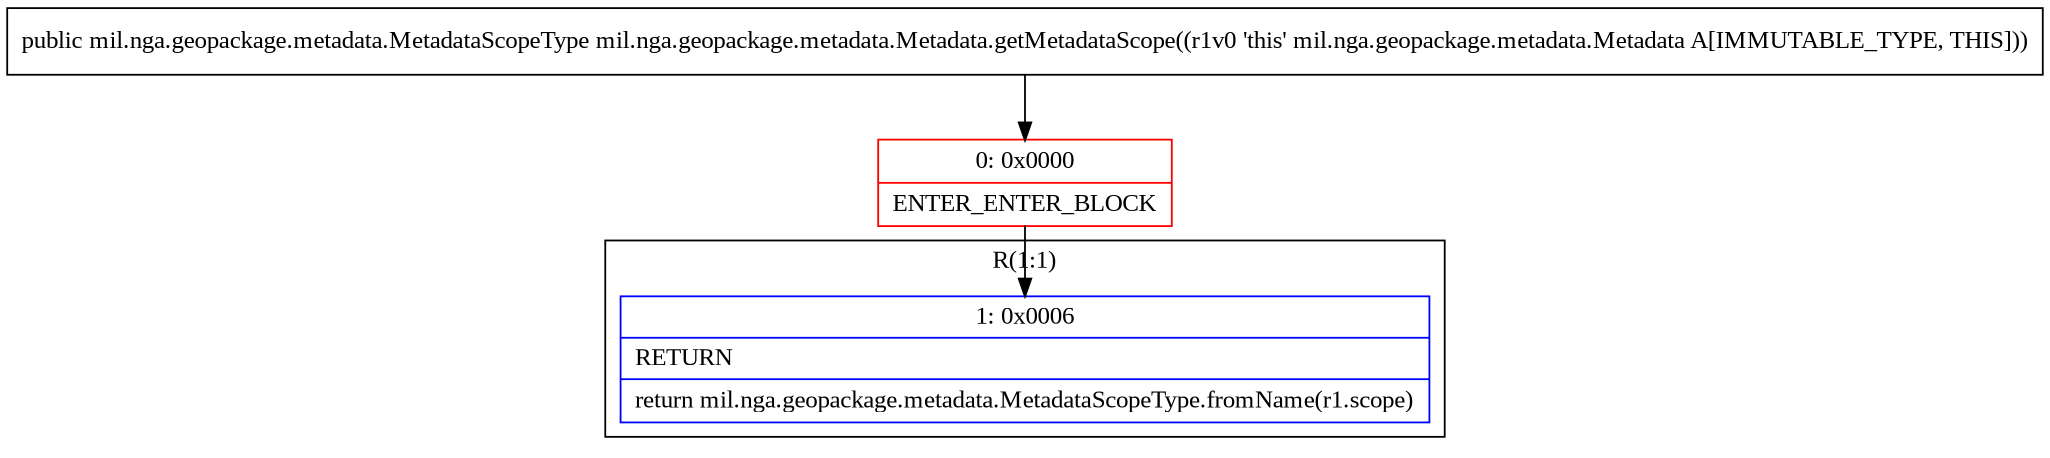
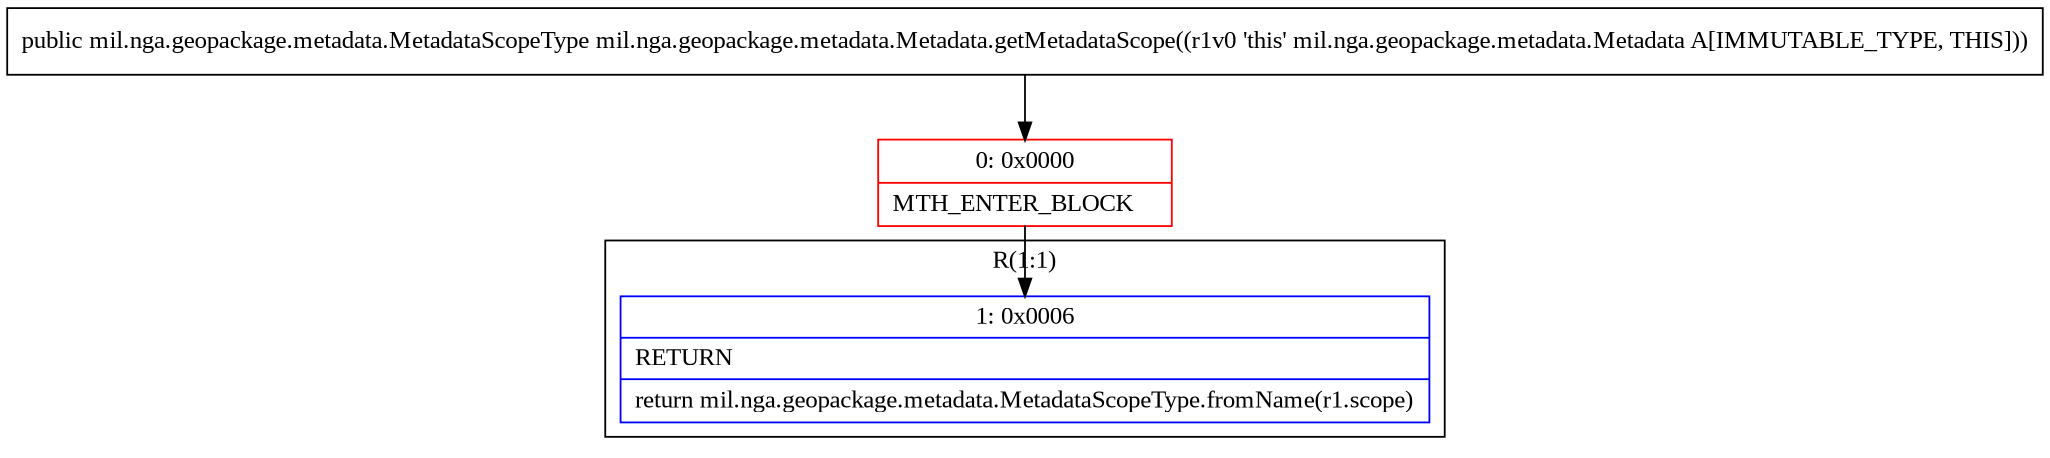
  digraph {
    fontname="Liberation Serif"
    node [shape=record fontname="Liberation Serif"]
    edge [fontname="Liberation Serif"]
    n1 [color=blue label="{1\:\ 0x0006|RETURN\l|return mil.nga.geopackage.metadata.MetadataScopeType.fromName(r1.scope)\l}"]
-   n2 [color=red label="{0\:\ 0x0000|ENTER_ENTER_BLOCK\l}"]
+   n2 [color=red label="{0\:\ 0x0000|MTH_ENTER_BLOCK\l}"]
    n3 [label="{public mil.nga.geopackage.metadata.MetadataScopeType mil.nga.geopackage.metadata.Metadata.getMetadataScope((r1v0 'this' mil.nga.geopackage.metadata.Metadata A[IMMUTABLE_TYPE, THIS])) }"]
    subgraph cluster_1 {
      label="R(1:1)"
      n1
    }
    n2 -> n1
    n3 -> n2
  }
